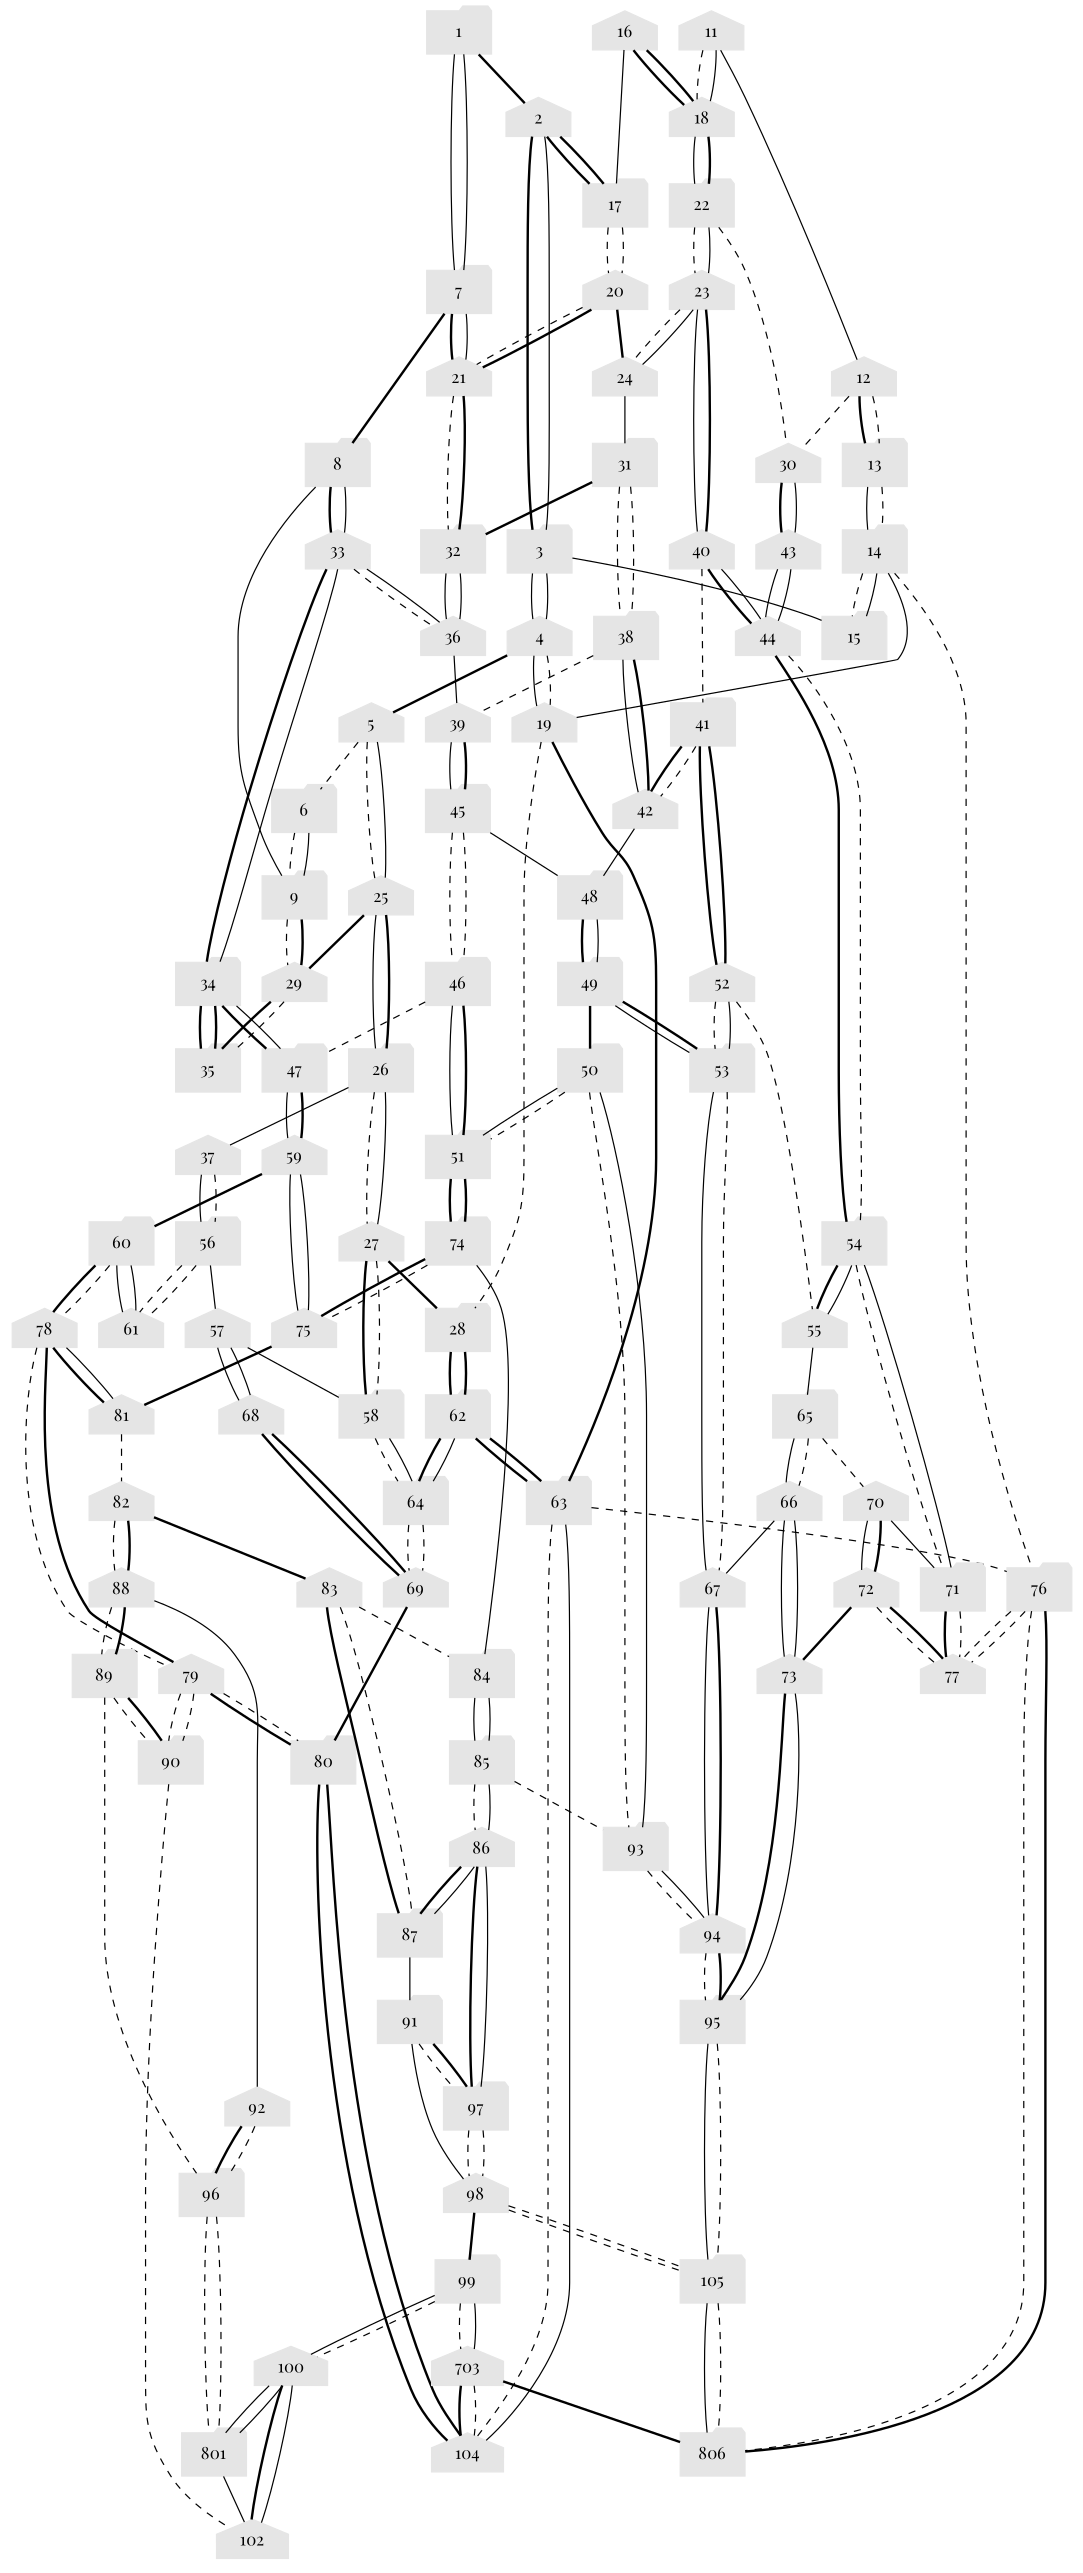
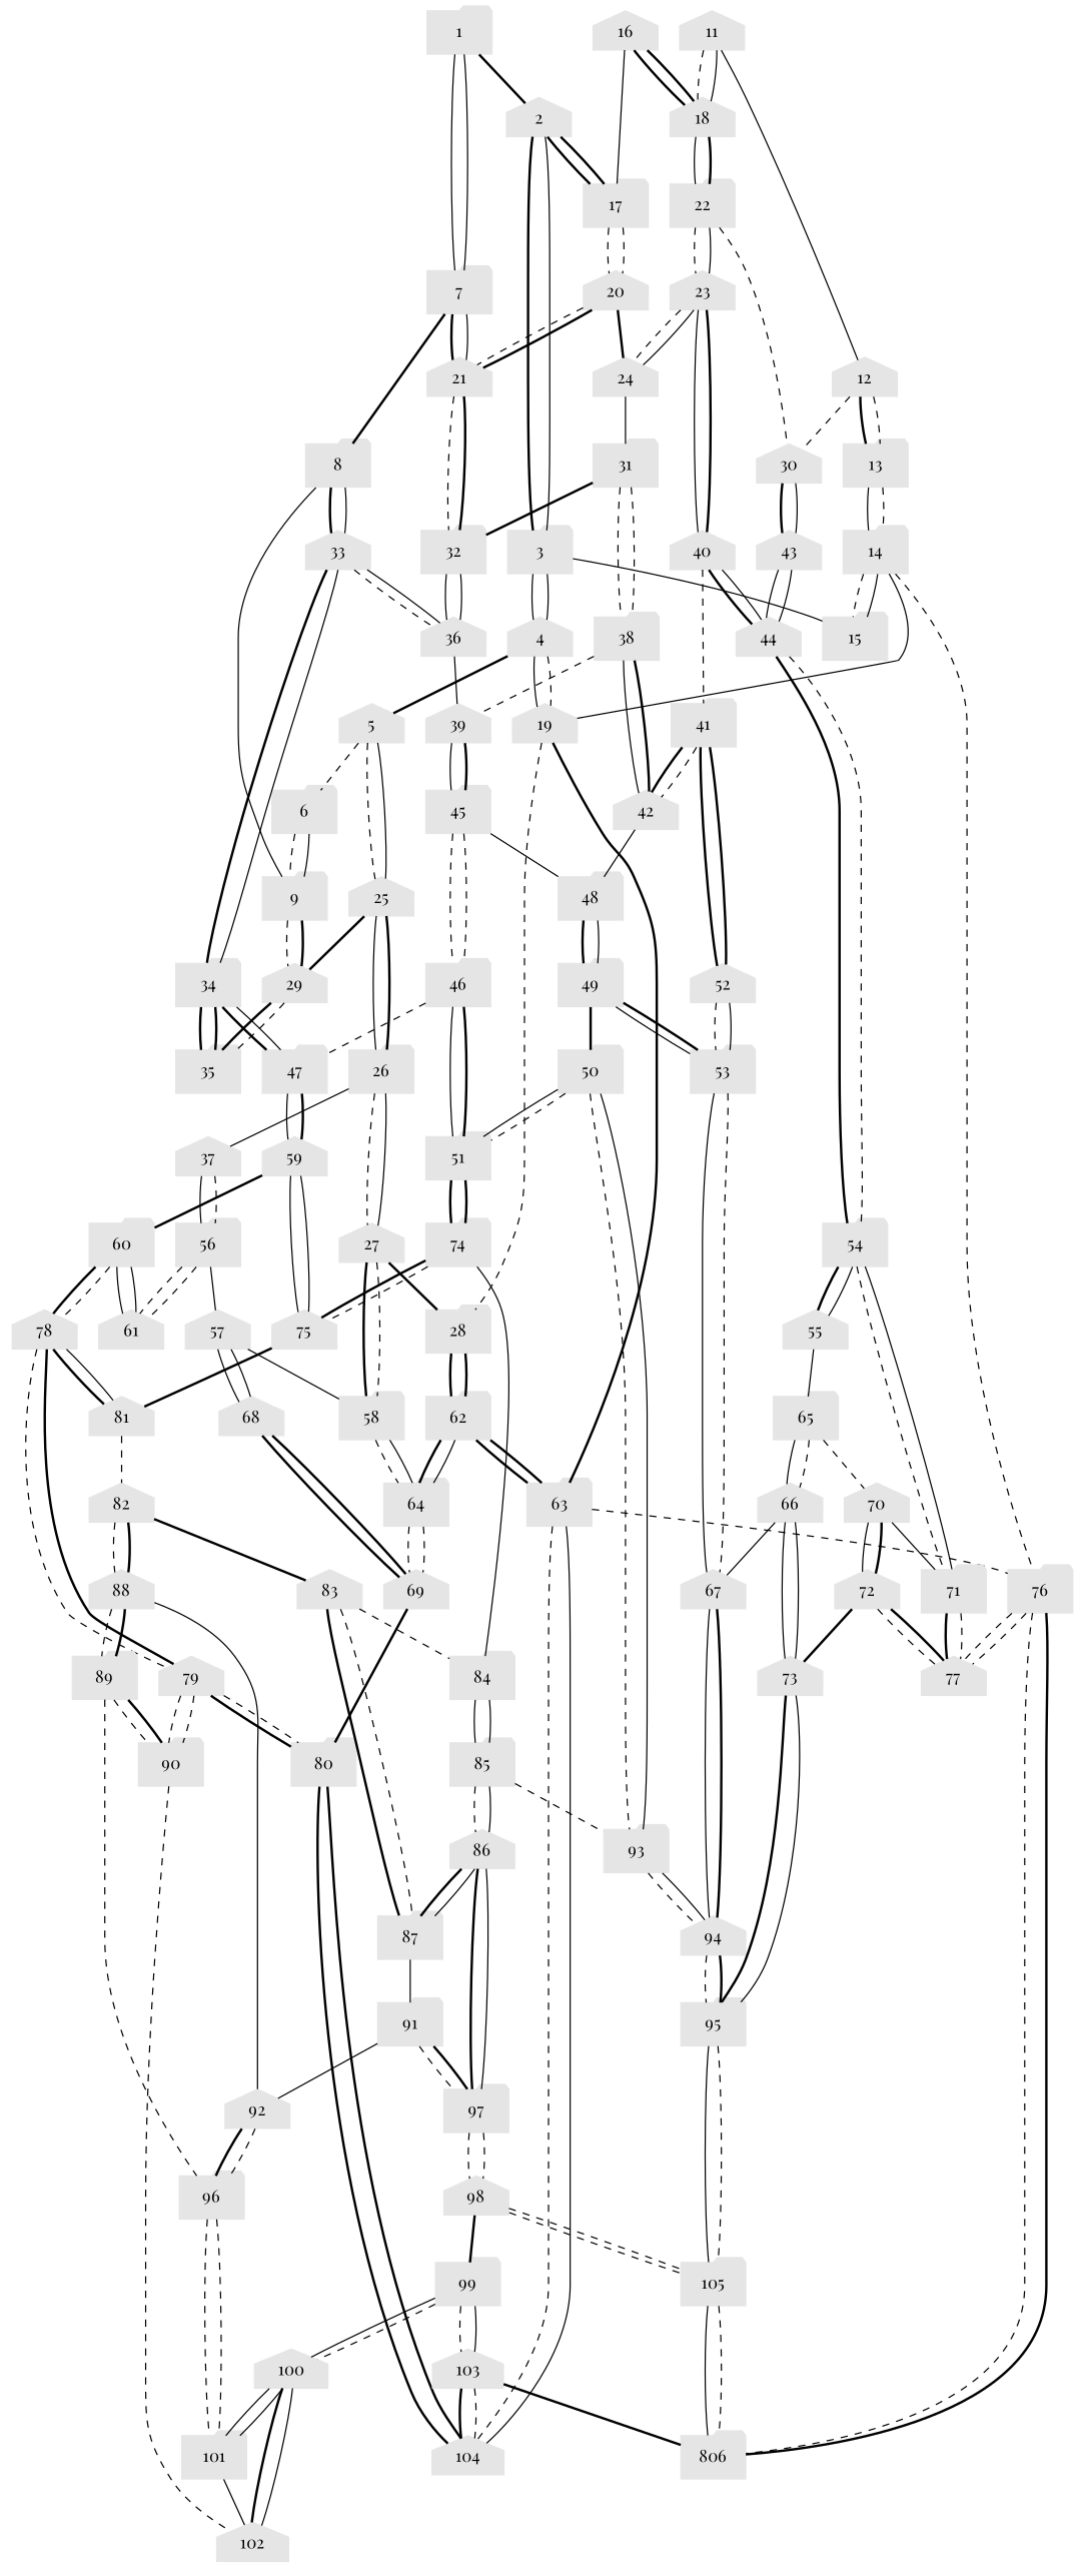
  graph {
    fontname="Playfair Display"
    node [color=gray90 fontname="Playfair Display" shape=folder style=filled]
    edge [fontname="Playfair Display" style=solid]
    2 [shape=house]
    1
    7
    3
    17
    8
    21 [shape=house]
    4 [shape=house]
    15
    20 [shape=house]
    5 [shape=house]
    19 [shape=house]
    6
    25 [shape=house]
    28
    63
    9
    29 [shape=house]
    26
    33 [shape=house]
    32
    36 [shape=house]
    34
    35
    11 [shape=house]
    12 [shape=house]
    18 [shape=house]
    16 [shape=house]
    13
    30 [shape=house]
    22
    14
    43 [shape=house]
    76
    44 [shape=house]
    77 [shape=house]
    n37 [label=806]
    24 [shape=house]
    23 [shape=house]
    62
    104 [shape=house]
    31
    40 [shape=house]
    41
    38
    27 [shape=house]
    37 [shape=house]
    58
    56
    64
    39 [shape=house]
    42 [shape=house]
    47
    59 [shape=house]
    45
    57 [shape=house]
    61 [shape=house]
    48
    46
    52 [shape=house]
    54
    53
    55 [shape=house]
    49
    71
    51
    74
    60
    75 [shape=house]
    50
    93
    67 [shape=house]
    94 [shape=house]
    84
    65
    66 [shape=house]
    70 [shape=house]
    68 [shape=house]
    69 [shape=house]
    78 [shape=house]
    81 [shape=house]
    79 [shape=house]
    80
    73 [shape=house]
    72 [shape=house]
    95
    105
    85
    82 [shape=house]
    90
    102 [shape=house]
    83 [shape=house]
    88 [shape=house]
    87
    89
    92 [shape=house]
    91
    86 [shape=house]
    97
    98 [shape=house]
    96
-   101 [label=801]
+   101
    99
    100 [shape=house]
-   103 [shape=house label=703]
+   103 [shape=house]
    2 -- 3 [style=bold]
    2 -- 3
    2 -- 17 [style=bold]
    2 -- 17 [style=bold]
    1 -- 2 [style=bold]
    1 -- 7
    1 -- 7
    7 -- 8 [style=bold]
    7 -- 21 [style=bold]
    7 -- 21
    3 -- 4
    3 -- 4
    3 -- 15
    17 -- 20 [style=dashed]
    17 -- 20 [style=dashed]
    8 -- 9
    8 -- 33 [style=bold]
    8 -- 33
    21 -- 32 [style=dashed]
    21 -- 32 [style=bold]
    4 -- 5 [style=bold]
    4 -- 19
    4 -- 19 [style=dashed]
    20 -- 21 [style=dashed]
    20 -- 21 [style=bold]
    20 -- 24 [style=bold]
    5 -- 6 [style=dashed]
    5 -- 25 [style=dashed]
    5 -- 25
    19 -- 28 [style=dashed]
    19 -- 63 [style=bold]
    6 -- 9 [style=dashed]
    6 -- 9
    25 -- 29 [style=bold]
    25 -- 26
    25 -- 26 [style=bold]
    28 -- 62 [style=bold]
    28 -- 62 [style=bold]
    63 -- 76 [style=dashed]
    63 -- 104 [style=dashed]
    63 -- 104
    9 -- 29 [style=dashed]
    9 -- 29 [style=bold]
    29 -- 35 [style=bold]
    29 -- 35 [style=dashed]
    26 -- 27 [style=dashed]
    26 -- 27
    26 -- 37
    33 -- 36 [style=dashed]
    33 -- 36
    33 -- 34 [style=bold]
    33 -- 34
    32 -- 36
    32 -- 36
    36 -- 39
    34 -- 35 [style=bold]
    34 -- 35 [style=bold]
    34 -- 47 [style=bold]
    34 -- 47
    11 -- 12
    11 -- 18 [style=dashed]
    11 -- 18
    12 -- 13 [style=bold]
    12 -- 13 [style=dashed]
    12 -- 30 [style=dashed]
    18 -- 22
    18 -- 22 [style=bold]
    16 -- 17
    16 -- 18 [style=bold]
    16 -- 18 [style=bold]
    13 -- 14
    13 -- 14 [style=dashed]
    30 -- 43 [style=bold]
    30 -- 43
    22 -- 30 [style=dashed]
    22 -- 23 [style=dashed]
    22 -- 23
    14 -- 15 [style=dashed]
    14 -- 15
    14 -- 19
    14 -- 76 [style=dashed]
    43 -- 44
    43 -- 44
    76 -- 77 [style=dashed]
    76 -- 77 [style=dashed]
    76 -- n37 [style=dashed]
    76 -- n37 [style=bold]
    44 -- 54 [style=bold]
    44 -- 54 [style=dashed]
    24 -- 31
    23 -- 24 [style=dashed]
    23 -- 24
    23 -- 40
    23 -- 40 [style=bold]
    62 -- 63 [style=bold]
    62 -- 63 [style=bold]
    62 -- 64 [style=bold]
    62 -- 64
    31 -- 32 [style=bold]
    31 -- 38 [style=dashed]
    31 -- 38 [style=dashed]
    40 -- 44 [style=bold]
    40 -- 44
    40 -- 41 [style=dashed]
    41 -- 42 [style=bold]
    41 -- 42 [style=dashed]
    41 -- 52 [style=bold]
    41 -- 52 [style=bold]
    38 -- 39 [style=dashed]
    38 -- 42
    38 -- 42 [style=bold]
    27 -- 28 [style=bold]
    27 -- 58 [style=bold]
    27 -- 58 [style=dashed]
    37 -- 56
    37 -- 56 [style=dashed]
    58 -- 64 [style=dashed]
    58 -- 64
    56 -- 57
    56 -- 61 [style=dashed]
    56 -- 61 [style=dashed]
    64 -- 69 [style=dashed]
    64 -- 69 [style=dashed]
    39 -- 45
    39 -- 45 [style=bold]
    42 -- 48
    47 -- 59
    47 -- 59 [style=bold]
    59 -- 60 [style=bold]
    59 -- 75
    59 -- 75
    45 -- 48
    45 -- 46 [style=dashed]
    45 -- 46 [style=dashed]
    57 -- 58
    57 -- 68
    57 -- 68
    48 -- 49 [style=bold]
    48 -- 49
    46 -- 47 [style=dashed]
    46 -- 51
    46 -- 51 [style=bold]
    52 -- 53 [style=dashed]
    52 -- 53
-   52 -- 55 [style=dashed]
    54 -- 55 [style=bold]
    54 -- 55
    54 -- 71 [style=dashed]
    54 -- 71
    53 -- 67
    53 -- 67 [style=dashed]
    55 -- 65
    49 -- 53
    49 -- 53 [style=bold]
    49 -- 50 [style=bold]
    71 -- 77 [style=bold]
    71 -- 77 [style=dashed]
    51 -- 74 [style=bold]
    51 -- 74 [style=bold]
    74 -- 75 [style=bold]
    74 -- 75 [style=dashed]
    74 -- 84
    60 -- 61
    60 -- 61
    60 -- 78 [style=bold]
    60 -- 78 [style=dashed]
    75 -- 81 [style=bold]
    50 -- 51
    50 -- 51 [style=dashed]
    50 -- 93 [style=dashed]
    50 -- 93
    93 -- 94 [style=dashed]
    93 -- 94
    67 -- 94
    67 -- 94 [style=bold]
    94 -- 95 [style=dashed]
    94 -- 95 [style=bold]
    84 -- 85
    84 -- 85
    65 -- 66
    65 -- 66 [style=dashed]
    65 -- 70 [style=dashed]
    66 -- 67
    66 -- 73
    66 -- 73
    70 -- 71
    70 -- 72
    70 -- 72 [style=bold]
    68 -- 69 [style=bold]
    68 -- 69 [style=bold]
    69 -- 80 [style=bold]
    78 -- 81 [style=bold]
    78 -- 81
    78 -- 79 [style=dashed]
    78 -- 79 [style=bold]
    81 -- 82 [style=dashed]
    79 -- 80 [style=bold]
    79 -- 80 [style=dashed]
    79 -- 90 [style=dashed]
    79 -- 90 [style=dashed]
    80 -- 104 [style=bold]
    80 -- 104 [style=bold]
    73 -- 95 [style=bold]
    73 -- 95
    72 -- 77 [style=dashed]
    72 -- 77 [style=bold]
    72 -- 73 [style=bold]
    95 -- 105
    95 -- 105 [style=dashed]
    105 -- n37
    105 -- n37 [style=dashed]
    85 -- 93 [style=dashed]
    85 -- 86 [style=dashed]
    85 -- 86
    82 -- 83 [style=bold]
    82 -- 88 [style=dashed]
    82 -- 88 [style=bold]
    90 -- 102 [style=dashed]
    83 -- 84 [style=dashed]
    83 -- 87 [style=bold]
    83 -- 87 [style=dashed]
    88 -- 89 [style=dashed]
    88 -- 89 [style=bold]
    88 -- 92
    87 -- 91
    89 -- 90 [style=dashed]
    89 -- 90 [style=bold]
    89 -- 96 [style=dashed]
    92 -- 96 [style=bold]
    92 -- 96 [style=dashed]
-   91 -- 98
+   91 -- 92
    91 -- 97 [style=dashed]
    91 -- 97 [style=bold]
    86 -- 87 [style=bold]
    86 -- 87
    86 -- 97 [style=bold]
    86 -- 97
    97 -- 98 [style=dashed]
    97 -- 98 [style=dashed]
    98 -- 105 [style=dashed]
    98 -- 105 [style=dashed]
    98 -- 99 [style=bold]
    96 -- 101 [style=dashed]
    96 -- 101 [style=dashed]
    101 -- 102
    99 -- 100
    99 -- 100 [style=dashed]
    99 -- 103 [style=dashed]
    99 -- 103
    100 -- 102 [style=bold]
    100 -- 102
    100 -- 101
    100 -- 101
    103 -- n37 [style=bold]
    103 -- 104 [style=bold]
    103 -- 104 [style=dashed]
  }
